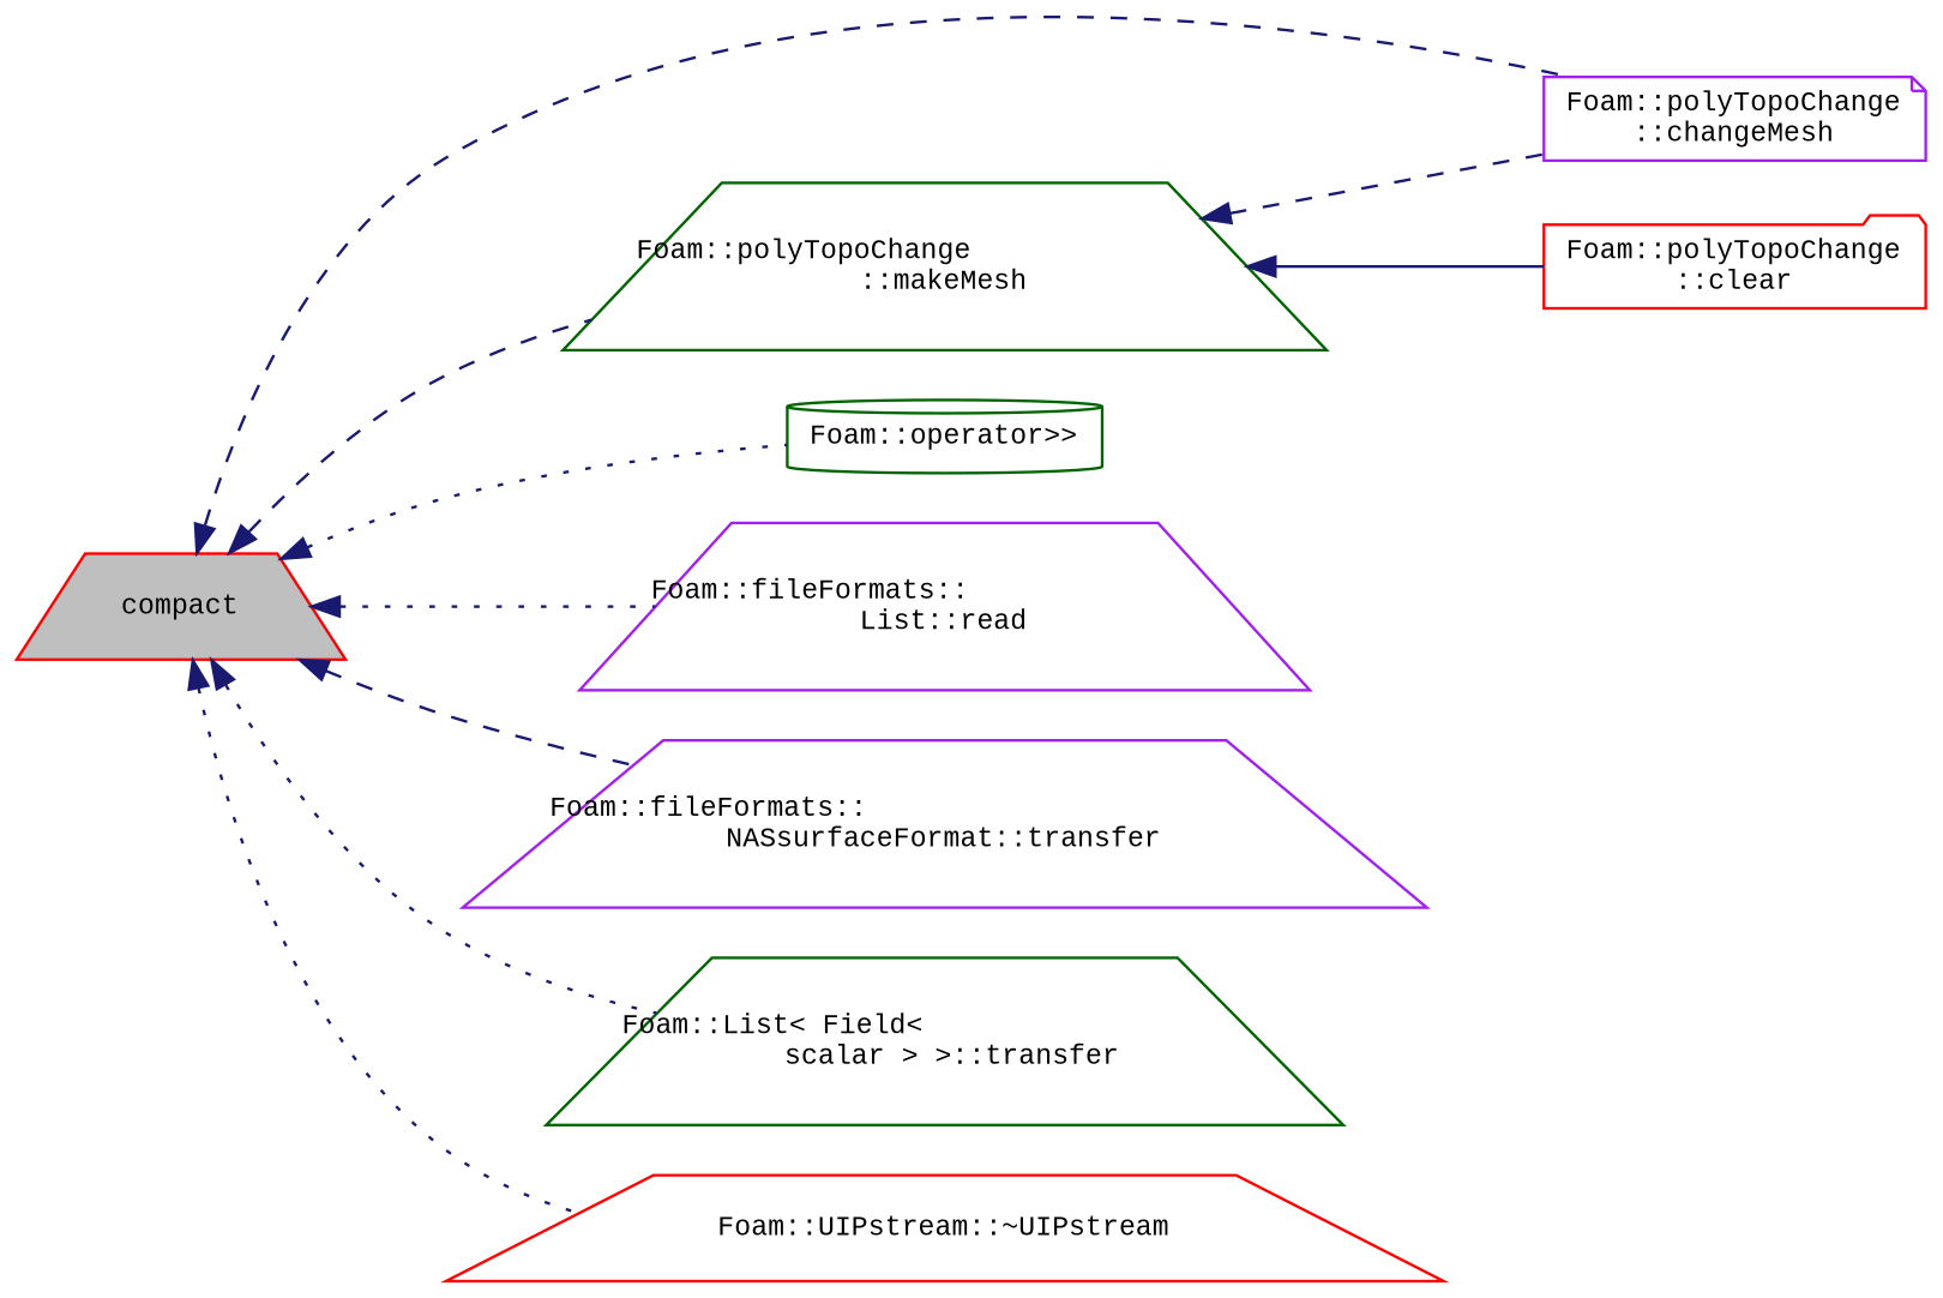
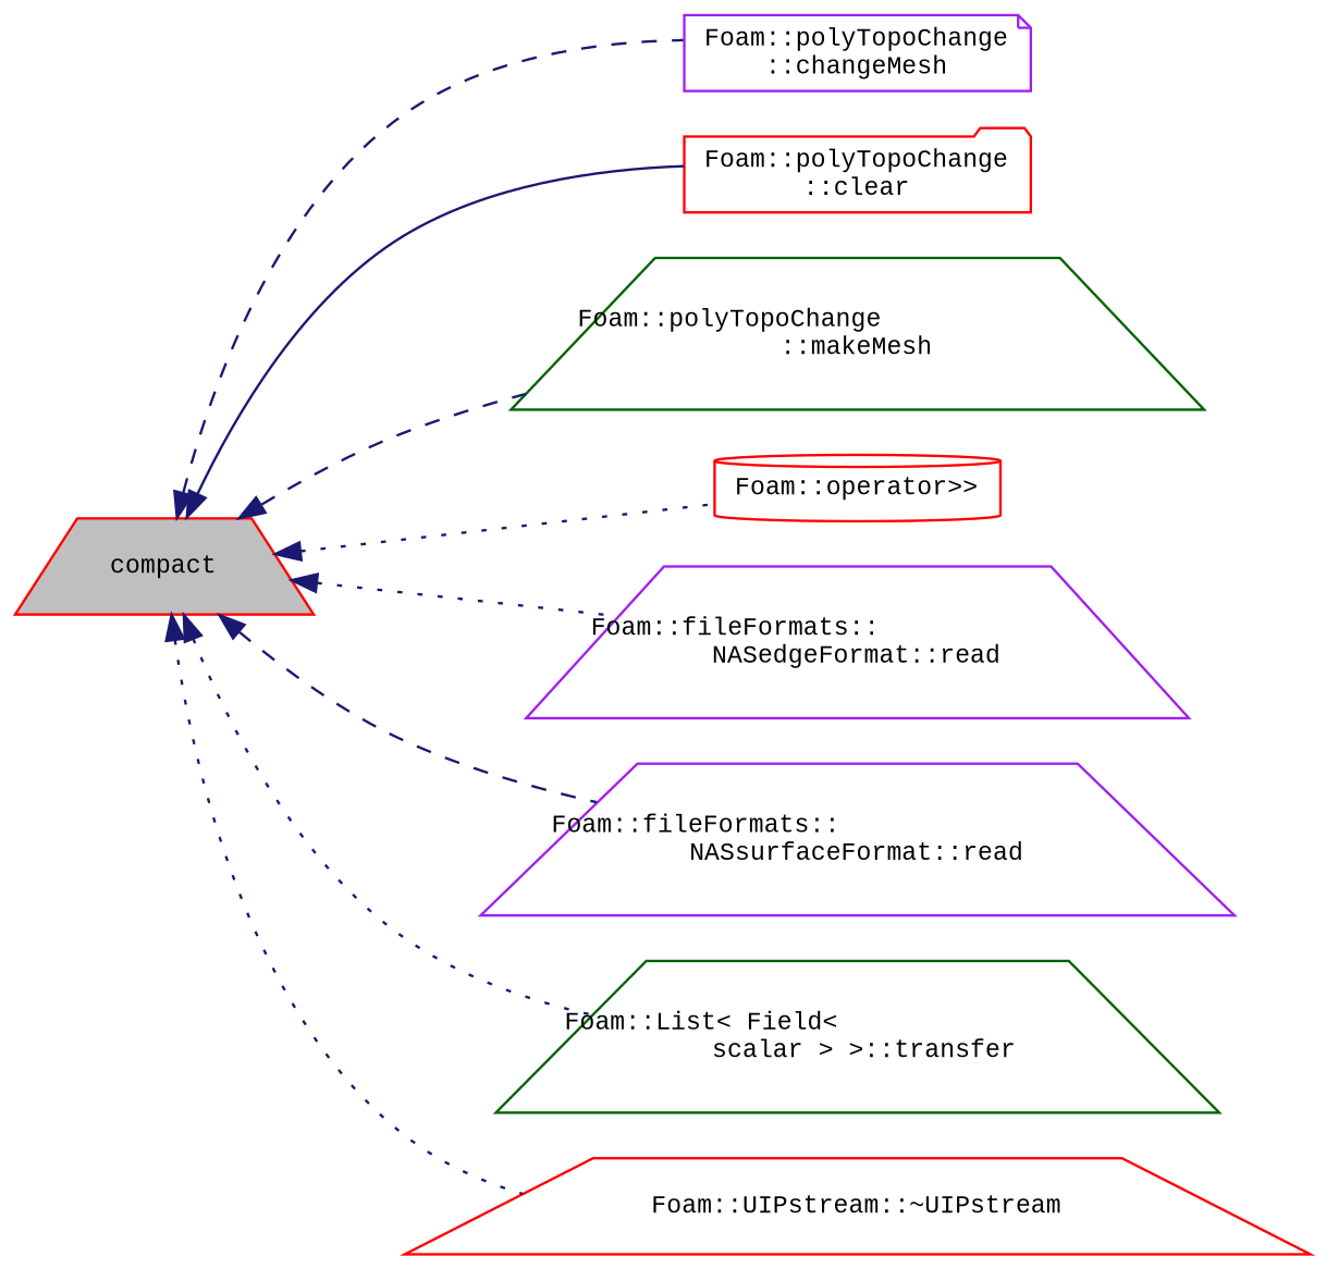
  digraph {
    fontname="Liberation Mono"
    rankdir=LR
    node [color=red fontname="Liberation Mono" fontsize=10 shape=trapezium]
    edge [color=midnightblue dir=back fontname="Liberation Mono" fontsize=10 labelfontname=Helvetica labelfontsize=10 style=dashed]
    n1 [fillcolor=grey75 fontcolor=black height=0.2 label=compact style=filled width=0.4]
    n2 [color=purple height=0.2 label="Foam::polyTopoChange\l::changeMesh" shape=note width=0.4]
    n3 [height=0.2 label="Foam::polyTopoChange\l::clear" shape=folder width=0.4]
    n4 [color=darkgreen height=0.2 label="Foam::polyTopoChange\l::makeMesh" width=0.4]
-   n5 [color=darkgreen height=0.2 label="Foam::operator\>\>" shape=cylinder width=0.4]
-   n6 [color=purple height=0.2 label="Foam::fileFormats::\lList::read" width=0.4]
-   n7 [color=purple height=0.2 label="Foam::fileFormats::\lNASsurfaceFormat::transfer" width=0.4]
+   n5 [height=0.2 label="Foam::operator\>\>" shape=cylinder width=0.4]
+   n6 [color=purple height=0.2 label="Foam::fileFormats::\lNASedgeFormat::read" width=0.4]
+   n7 [color=purple height=0.2 label="Foam::fileFormats::\lNASsurfaceFormat::read" width=0.4]
    n8 [color=darkgreen height=0.2 label="Foam::List\< Field\<\l scalar \> \>::transfer" width=0.4]
    n9 [height=0.2 label="Foam::UIPstream::~UIPstream" width=0.4]
    n1 -> n2
-   n4 -> n3 [style=solid]
+   n1 -> n3 [style=solid]
    n1 -> n4
    n1 -> n5 [style=dotted]
    n1 -> n6 [style=dotted]
    n1 -> n7
    n1 -> n8 [style=dotted]
    n1 -> n9 [style=dotted]
-   n4 -> n2
  }
